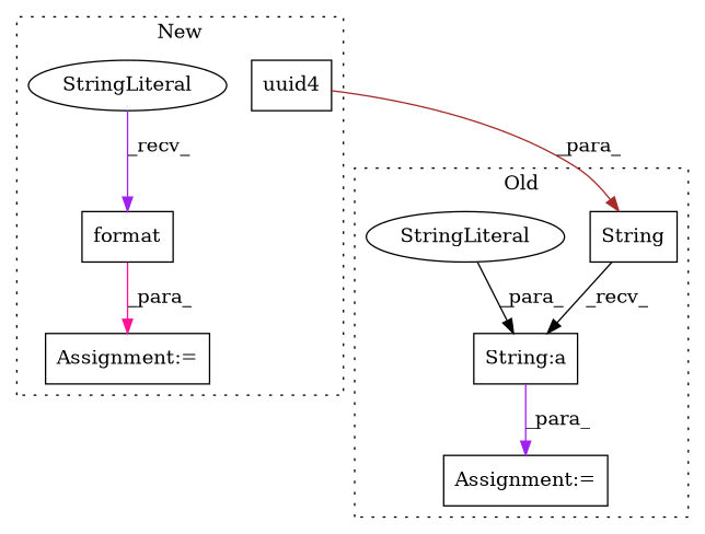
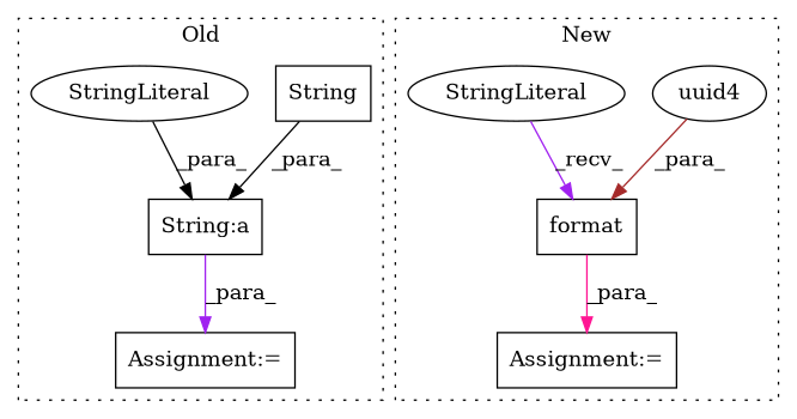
  digraph {
    node [a=32 l="7,1" shape=box]
    edge [color=black]
    n1 [label=String s="765,788"]
    n2 [a=27 l=3 label="String:a" s=762]
    n3 [a=45 l=11 label=StringLiteral s=751 shape=ellipse]
    n4 [a=7 l=1 label="Assignment:=" s=749]
-   n5 [l=7 label=uuid4 s=882]
+   n5 [l=7 label=uuid4 s=882 shape=ellipse]
    n6 [label=format s="870,889"]
    n7 [a=45 l=13 label=StringLiteral s=856 shape=ellipse]
    n8 [a=7 l=1 label="Assignment:=" s=855]
    subgraph cluster_1 {
      label=Old
      style=dotted
      n1
      n2
      n3
      n4
    }
    subgraph cluster_2 {
      label=New
      style=dotted
      n5
      n6
      n7
      n8
    }
-   n1 -> n2 [label=_recv_]
+   n1 -> n2 [label=_para_]
    n2 -> n4 [color=purple label=_para_]
    n3 -> n2 [label=_para_]
-   n5 -> n1 [color=brown label=_para_]
+   n5 -> n6 [color=brown label=_para_]
    n6 -> n8 [color=deeppink label=_para_]
    n7 -> n6 [color=purple label=_recv_]
  }
